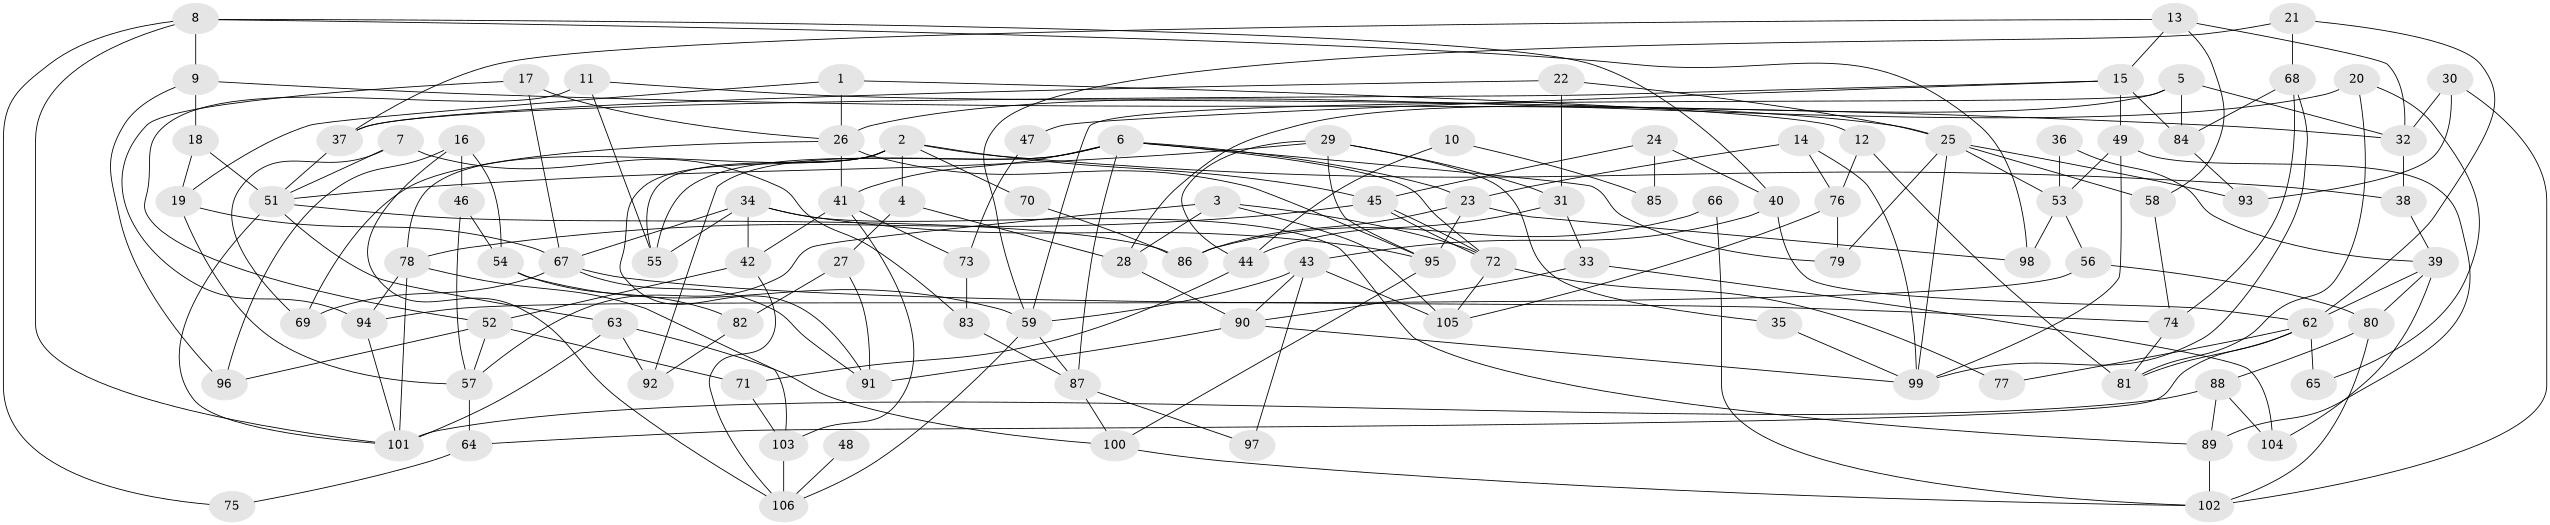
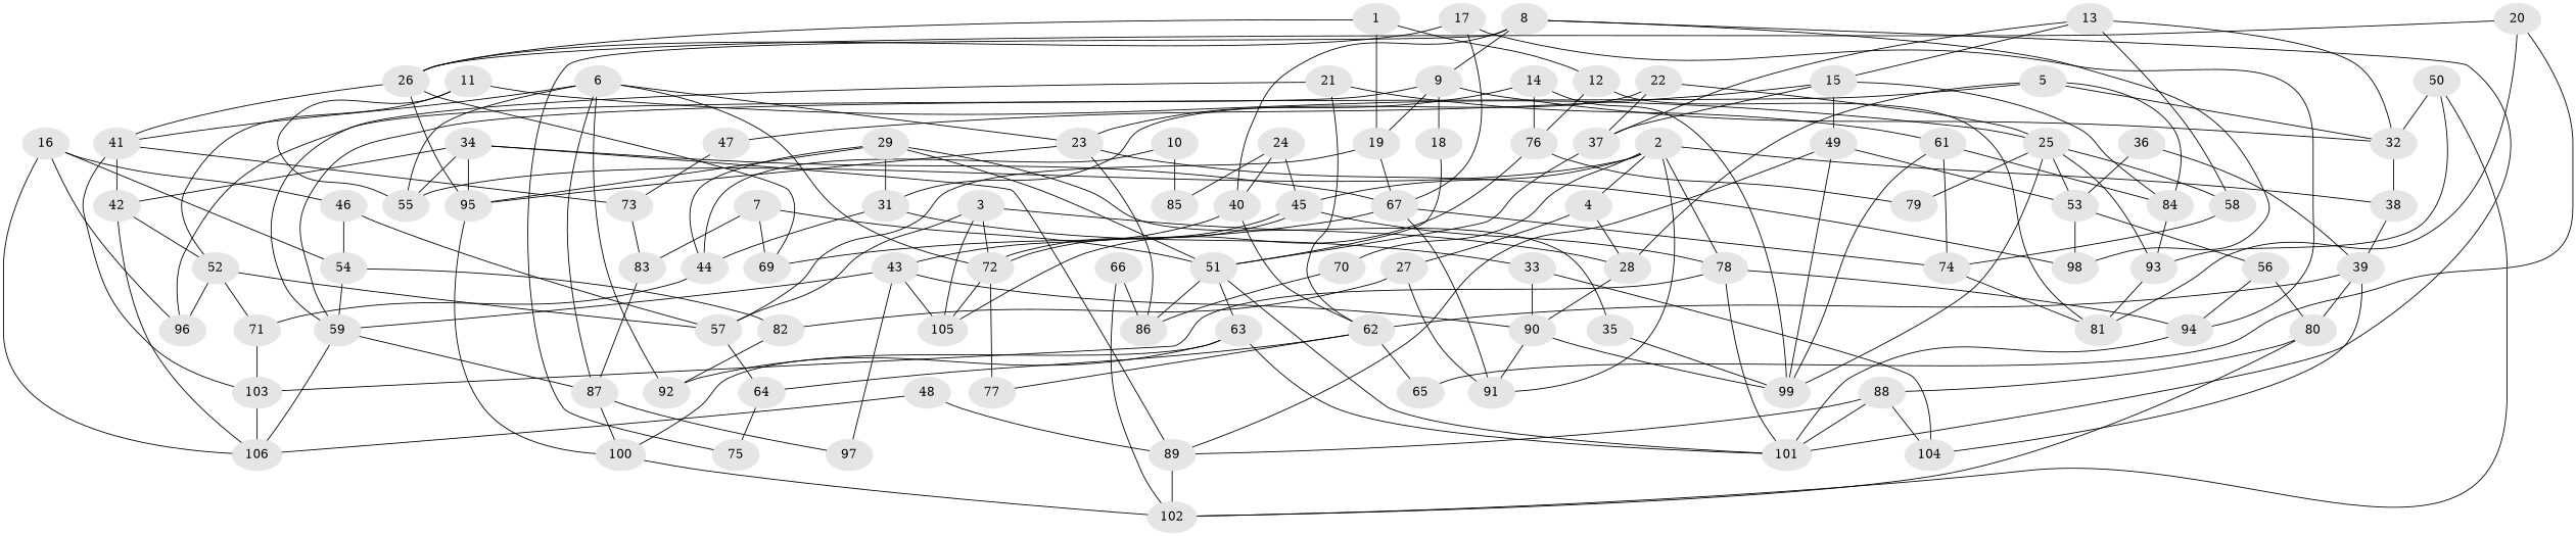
  graph {
    fontname="DejaVu Serif"
    node [color=gray90 fontname="DejaVu Serif" style=filled]
    edge [fontname="DejaVu Serif"]
    1
    12
    19
    26
    76
    81
    67
    57
    41
    69
    95
    2
    4
    38
    45
    55
    70
    78
    91
    28
    27
    39
    72
    86
    101
    94
    103
    3
    105
    90
    77
    82
    5
    59
    84
    32
    106
    87
    93
    6
    23
    79
    92
    98
    42
    73
    97
    100
    7
    51
    83
    63
    8
    9
    40
    75
    18
    96
    62
    43
    10
    44
    85
    71
    11
    25
    52
    58
    99
    53
    13
    15
    37
    47
    49
    74
    14
    89
    16
    46
    54
    17
    64
    20
    65
    21
-   68
+   68 [label=61]
    22
    31
    33
    24
    56
    29
    35
-   30
+   30 [label=50]
    102
    104
    34
    36
    80
    88
    48
    66
    1 -- 12
    1 -- 19
    1 -- 26
    12 -- 76
    12 -- 81
    19 -- 67
    19 -- 57
    26 -- 41
    26 -- 69
    26 -- 95
    76 -- 105
    76 -- 79
    67 -- 69
    67 -- 91
    67 -- 74
    57 -- 64
    41 -- 103
    41 -- 42
    41 -- 73
    95 -- 100
    2 -- 4
    2 -- 38
    2 -- 45
    2 -- 55
    2 -- 70
    2 -- 78
    2 -- 91
    4 -- 28
    4 -- 27
    38 -- 39
    45 -- 78
    45 -- 72
    45 -- 72
    70 -- 86
    78 -- 101
    78 -- 94
    78 -- 103
    28 -- 90
    27 -- 91
    27 -- 82
    39 -- 62
    39 -- 104
    39 -- 80
    72 -- 105
    72 -- 77
    94 -- 101
    103 -- 106
    3 -- 57
    3 -- 28
    3 -- 72
    3 -- 105
    90 -- 91
    90 -- 99
    82 -- 92
    5 -- 28
    5 -- 59
    5 -- 84
    5 -- 32
    59 -- 106
    59 -- 87
    84 -- 93
    32 -- 38
    87 -- 97
    87 -- 100
    6 -- 41
    6 -- 55
    6 -- 72
    6 -- 87
    6 -- 23
-   6 -- 79
    6 -- 92
    23 -- 95
    23 -- 86
    23 -- 98
    42 -- 106
    42 -- 52
    73 -- 83
    100 -- 102
    7 -- 69
    7 -- 51
    7 -- 83
    51 -- 86
    51 -- 101
    51 -- 63
    83 -- 87
    63 -- 101
    63 -- 92
    63 -- 100
    8 -- 101
    8 -- 98
    8 -- 9
    8 -- 40
    8 -- 75
    9 -- 32
    9 -- 18
    9 -- 96
    40 -- 62
    40 -- 43
-   18 -- 19
+   9 -- 19
    18 -- 51
-   62 -- 81
+   93 -- 81
    62 -- 77
    62 -- 64
    62 -- 65
    43 -- 105
    43 -- 90
    43 -- 59
    43 -- 97
    10 -- 44
    10 -- 85
    44 -- 71
    71 -- 103
    11 -- 55
    11 -- 25
    11 -- 52
    25 -- 93
    25 -- 79
    25 -- 58
    25 -- 99
    25 -- 53
    52 -- 57
    52 -- 96
    52 -- 71
    58 -- 74
    53 -- 98
    53 -- 56
    13 -- 32
    13 -- 58
    13 -- 15
    13 -- 37
    15 -- 84
    15 -- 37
    15 -- 47
    15 -- 49
    37 -- 51
    47 -- 73
    49 -- 99
    49 -- 53
    49 -- 89
    74 -- 81
    14 -- 76
    14 -- 23
    14 -- 99
    89 -- 102
    16 -- 106
    16 -- 96
    16 -- 46
    16 -- 54
    46 -- 57
    46 -- 54
    54 -- 82
    54 -- 59
    17 -- 26
    17 -- 67
    17 -- 94
    64 -- 75
    20 -- 26
    20 -- 81
    20 -- 65
    21 -- 59
    21 -- 62
    21 -- 68
    68 -- 84
    68 -- 99
    68 -- 74
    22 -- 25
    22 -- 37
    22 -- 31
    31 -- 44
    31 -- 33
    33 -- 90
    33 -- 104
    24 -- 45
    24 -- 40
    24 -- 85
    56 -- 94
    56 -- 80
    29 -- 95
    29 -- 51
    29 -- 44
    29 -- 31
    29 -- 35
    35 -- 99
    30 -- 32
    30 -- 93
    30 -- 102
    34 -- 67
    34 -- 95
    34 -- 55
    34 -- 42
    34 -- 89
    36 -- 39
    36 -- 53
    80 -- 102
    80 -- 88
    88 -- 101
    88 -- 89
    88 -- 104
    48 -- 106
+   48 -- 89
    66 -- 86
    66 -- 102
  }
